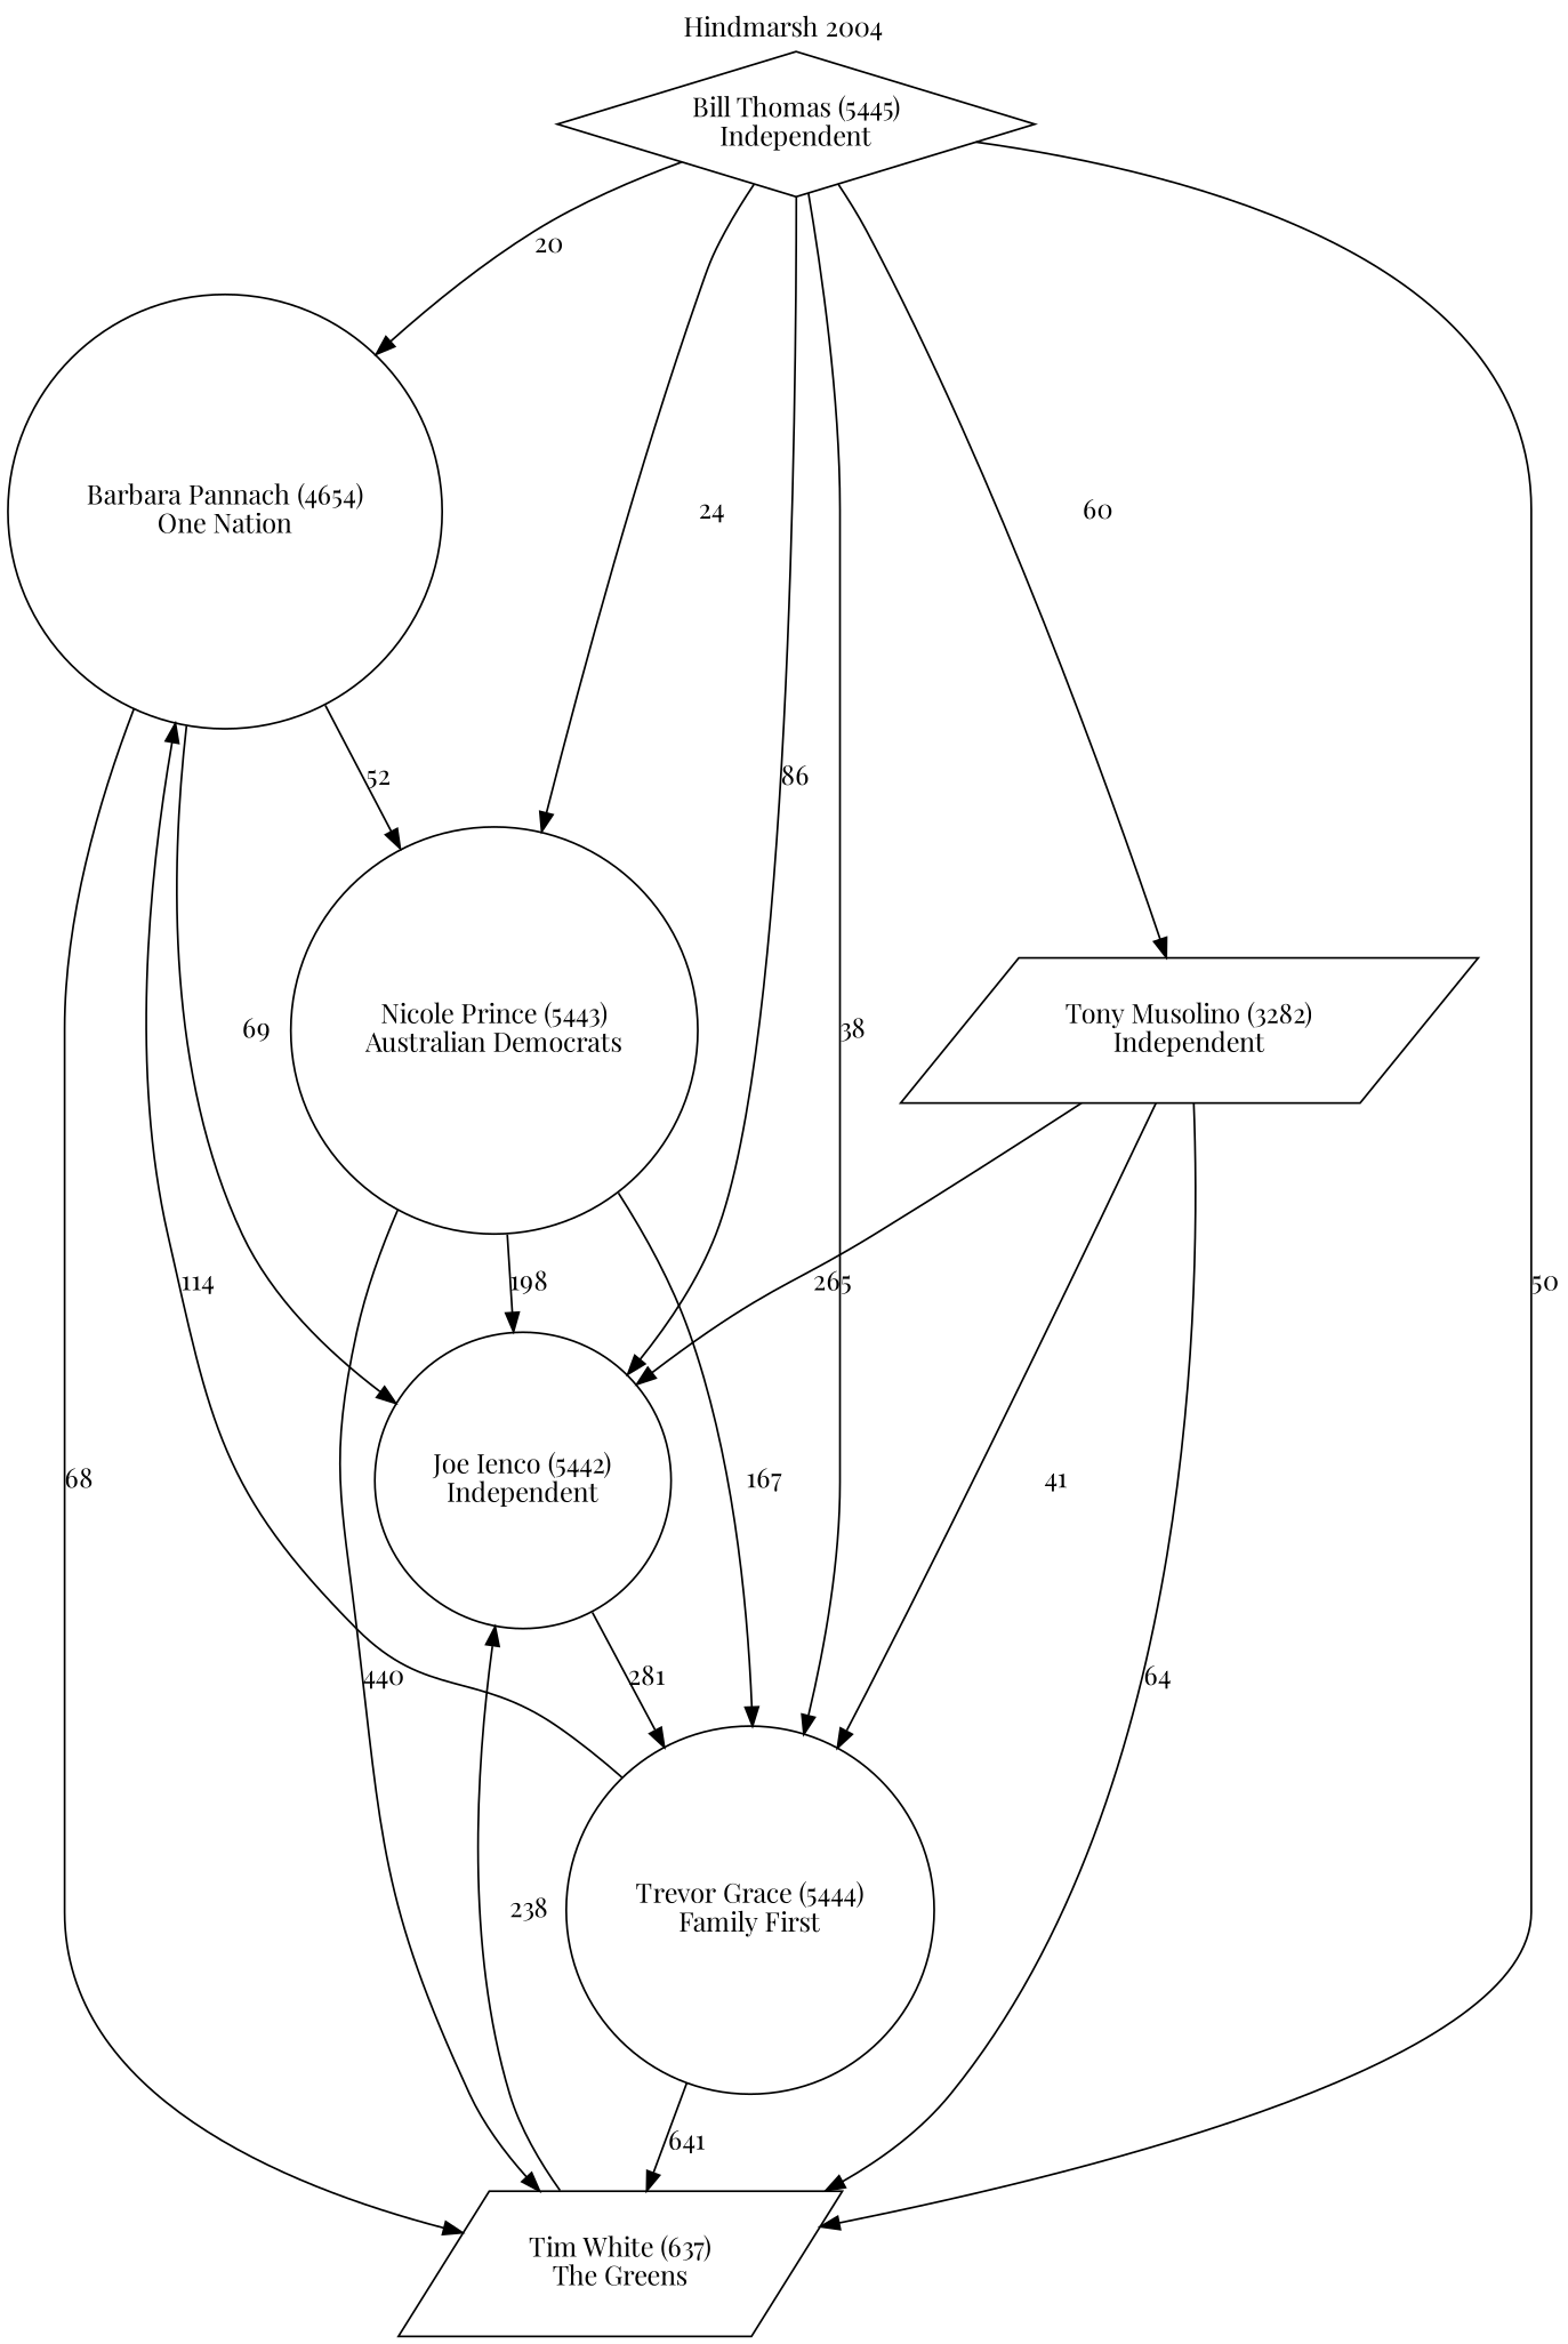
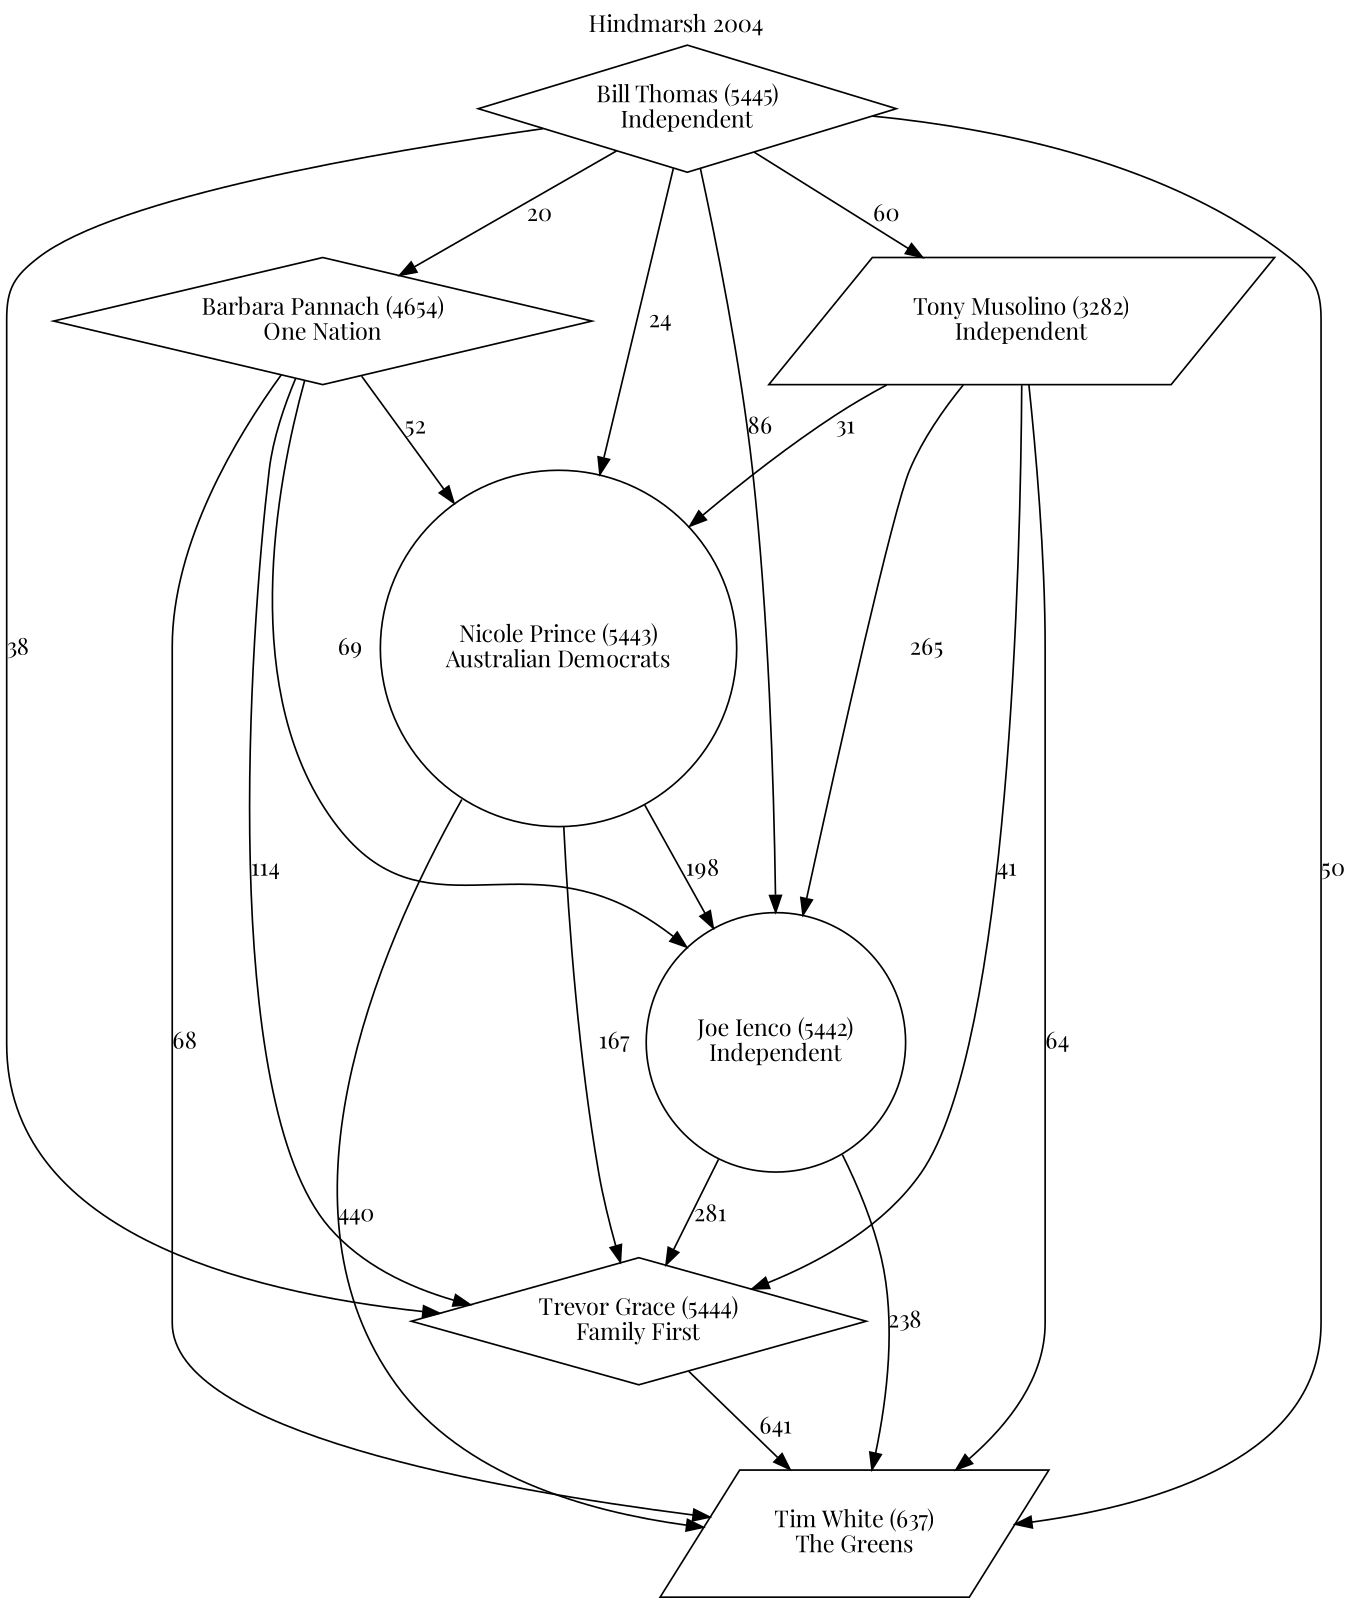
  digraph {
    fontname="Playfair Display"
    label="Hindmarsh 2004"
    labelloc=t
    mclimit=10
    node [fontname="Playfair Display" shape=circle]
    edge [fontname="Playfair Display"]
-   n1 [label="Barbara Pannach (4654)\nOne Nation"]
+   n1 [label="Barbara Pannach (4654)\nOne Nation" shape=diamond]
    n2 [label="Joe Ienco (5442)\nIndependent"]
    n3 [label="Nicole Prince (5443)\nAustralian Democrats"]
    n4 [label="Tim White (637)\nThe Greens" shape=parallelogram]
-   n5 [label="Trevor Grace (5444)\nFamily First"]
+   n5 [label="Trevor Grace (5444)\nFamily First" shape=diamond]
    n6 [label="Tony Musolino (3282)\nIndependent" shape=parallelogram]
    n7 [label="Bill Thomas (5445)\nIndependent" shape=diamond]
    n1 -> n2 [label=69]
    n1 -> n3 [label=52]
    n1 -> n4 [label=68]
-   n5 -> n1 [label=114]
-   n4 -> n2 [label=238]
+   n1 -> n5 [label=114]
+   n2 -> n4 [label=238]
    n2 -> n5 [label=281]
    n3 -> n2 [label=198]
    n3 -> n4 [label=440]
    n3 -> n5 [label=167]
    n5 -> n4 [label=641]
    n6 -> n2 [label=265]
+   n6 -> n3 [label=31]
    n6 -> n4 [label=64]
    n6 -> n5 [label=41]
    n7 -> n1 [label=20]
    n7 -> n2 [label=86]
    n7 -> n3 [label=24]
    n7 -> n4 [label=50]
    n7 -> n5 [label=38]
    n7 -> n6 [label=60]
  }
